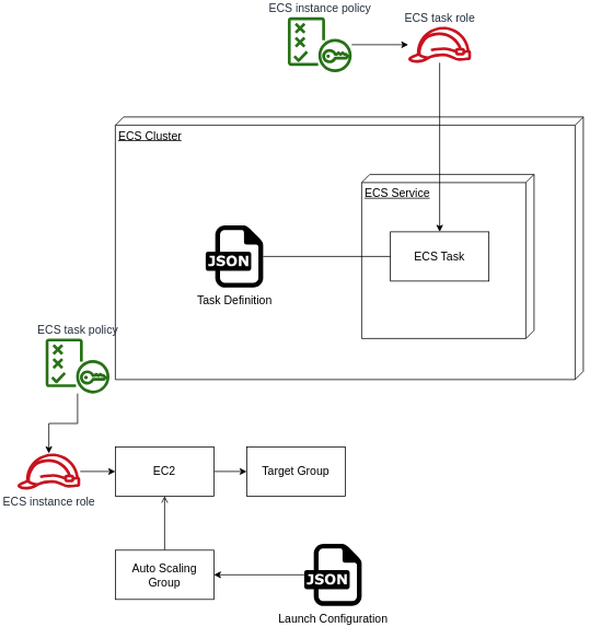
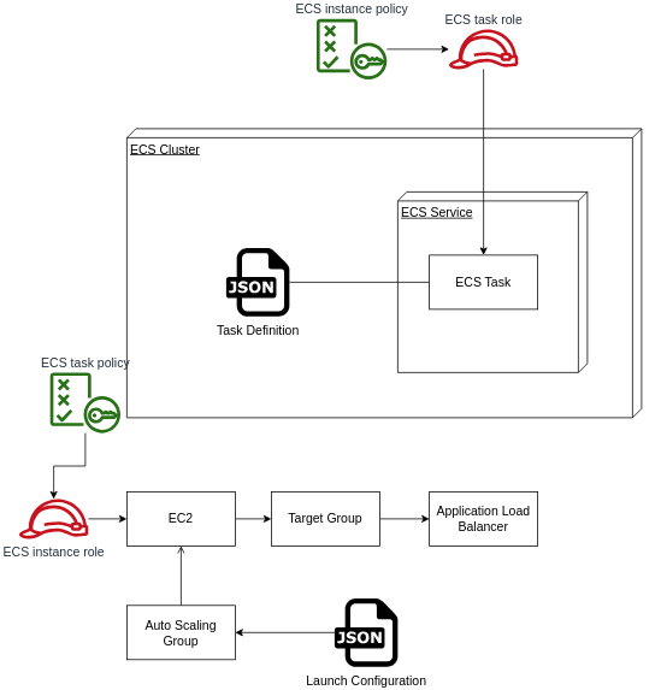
  <mxCell id="0" />
  <mxCell id="1" parent="0" />
  <mxCell id="2" value="ECS Cluster" style="verticalAlign=top;align=left;spacingTop=8;spacingLeft=2;spacingRight=12;shape=cube;size=10;direction=south;fontStyle=4;html=1;fontSize=14;" vertex="1" parent="1"><mxGeometry x="140" y="142" width="570" height="320" as="geometry" /></mxCell>
  <mxCell id="3" value="ECS Service" style="verticalAlign=top;align=left;spacingTop=8;spacingLeft=2;spacingRight=12;shape=cube;size=10;direction=south;fontStyle=4;html=1;fontSize=14;" vertex="1" parent="1"><mxGeometry x="440" y="212" width="210" height="200" as="geometry" /></mxCell>
  <mxCell id="4" value="ECS Task" style="rounded=0;whiteSpace=wrap;html=1;fontSize=14;" vertex="1" parent="1"><mxGeometry x="475" y="282" width="120" height="60" as="geometry" /></mxCell>
  <mxCell id="5" style="edgeStyle=orthogonalEdgeStyle;rounded=0;orthogonalLoop=1;jettySize=auto;html=1;fontSize=14;" edge="1" parent="1" source="6" target="19"><mxGeometry relative="1" as="geometry" /></mxCell>
  <mxCell id="6" value="ECS instance role" style="outlineConnect=0;fontColor=#232F3E;gradientColor=none;fillColor=#C7131F;strokeColor=none;dashed=0;verticalLabelPosition=bottom;verticalAlign=top;align=center;html=1;fontSize=14;fontStyle=0;aspect=fixed;pointerEvents=1;shape=mxgraph.aws4.role;" vertex="1" parent="1"><mxGeometry x="20" y="552" width="78" height="44" as="geometry" /></mxCell>
  <mxCell id="7" style="edgeStyle=orthogonalEdgeStyle;rounded=0;orthogonalLoop=1;jettySize=auto;html=1;fontSize=14;" edge="1" parent="1" source="8" target="4"><mxGeometry relative="1" as="geometry" /></mxCell>
  <mxCell id="8" value="ECS task role" style="outlineConnect=0;fontColor=#232F3E;gradientColor=none;fillColor=#C7131F;strokeColor=none;dashed=0;verticalLabelPosition=top;verticalAlign=bottom;align=center;html=1;fontSize=14;fontStyle=0;aspect=fixed;pointerEvents=1;shape=mxgraph.aws4.role;labelPosition=center;" vertex="1" parent="1"><mxGeometry x="496" y="32" width="78" height="44" as="geometry" /></mxCell>
  <mxCell id="9" style="edgeStyle=orthogonalEdgeStyle;rounded=0;orthogonalLoop=1;jettySize=auto;html=1;fontSize=14;endArrow=none;" edge="1" parent="1" source="10" target="4"><mxGeometry relative="1" as="geometry" /></mxCell>
  <mxCell id="10" value="Task Definition" style="dashed=0;outlineConnect=0;html=1;align=center;labelPosition=center;verticalLabelPosition=bottom;verticalAlign=top;shape=mxgraph.weblogos.json;fontSize=14;" vertex="1" parent="1"><mxGeometry x="250" y="274.1" width="70" height="75.8" as="geometry" /></mxCell>
  <mxCell id="11" style="edgeStyle=orthogonalEdgeStyle;rounded=0;orthogonalLoop=1;jettySize=auto;html=1;fontSize=14;" edge="1" parent="1" source="12" target="8"><mxGeometry relative="1" as="geometry" /></mxCell>
  <mxCell id="12" value="ECS instance policy" style="outlineConnect=0;fontColor=#232F3E;gradientColor=none;fillColor=#277116;strokeColor=none;dashed=0;verticalLabelPosition=top;verticalAlign=bottom;align=center;html=1;fontSize=14;fontStyle=0;aspect=fixed;pointerEvents=1;shape=mxgraph.aws4.policy;labelPosition=center;" vertex="1" parent="1"><mxGeometry x="350" y="20.5" width="78" height="67" as="geometry" /></mxCell>
  <mxCell id="13" style="edgeStyle=orthogonalEdgeStyle;rounded=0;orthogonalLoop=1;jettySize=auto;html=1;fontSize=14;" edge="1" parent="1" source="14" target="6"><mxGeometry relative="1" as="geometry" /></mxCell>
  <mxCell id="14" value="ECS task policy" style="outlineConnect=0;fontColor=#232F3E;gradientColor=none;fillColor=#277116;strokeColor=none;dashed=0;verticalLabelPosition=top;verticalAlign=bottom;align=center;html=1;fontSize=14;fontStyle=0;aspect=fixed;pointerEvents=1;shape=mxgraph.aws4.policy;labelPosition=center;" vertex="1" parent="1"><mxGeometry x="55" y="412" width="78" height="67" as="geometry" /></mxCell>
+ <mxCell id="15" value="Application Load Balancer" style="rounded=0;whiteSpace=wrap;html=1;fontSize=14;" vertex="1" parent="1"><mxGeometry x="475" y="544" width="120" height="60" as="geometry" /></mxCell>
+ <mxCell id="16" style="edgeStyle=orthogonalEdgeStyle;rounded=0;orthogonalLoop=1;jettySize=auto;html=1;fontSize=14;" edge="1" parent="1" source="17" target="15"><mxGeometry relative="1" as="geometry" /></mxCell>
  <mxCell id="17" value="Target Group" style="rounded=0;whiteSpace=wrap;html=1;fontSize=14;" vertex="1" parent="1"><mxGeometry x="300" y="544" width="120" height="60" as="geometry" /></mxCell>
  <mxCell id="18" style="edgeStyle=orthogonalEdgeStyle;rounded=0;orthogonalLoop=1;jettySize=auto;html=1;fontSize=14;" edge="1" parent="1" source="19" target="17"><mxGeometry relative="1" as="geometry" /></mxCell>
  <mxCell id="19" value="EC2" style="rounded=0;whiteSpace=wrap;html=1;fontSize=14;" vertex="1" parent="1"><mxGeometry x="140" y="544" width="120" height="60" as="geometry" /></mxCell>
  <mxCell id="20" style="edgeStyle=orthogonalEdgeStyle;rounded=0;orthogonalLoop=1;jettySize=auto;html=1;fontSize=14;" edge="1" parent="1" source="21" target="23"><mxGeometry relative="1" as="geometry" /></mxCell>
  <mxCell id="21" value="Launch Configuration" style="dashed=0;outlineConnect=0;html=1;align=center;labelPosition=center;verticalLabelPosition=bottom;verticalAlign=top;shape=mxgraph.weblogos.json;fontSize=14;" vertex="1" parent="1"><mxGeometry x="370" y="662" width="70" height="75.8" as="geometry" /></mxCell>
  <mxCell id="22" style="edgeStyle=orthogonalEdgeStyle;rounded=0;orthogonalLoop=1;jettySize=auto;html=1;entryX=0.5;entryY=1;entryDx=0;entryDy=0;fontSize=14;endArrow=open;" edge="1" parent="1" source="23" target="19"><mxGeometry relative="1" as="geometry" /></mxCell>
  <mxCell id="23" value="Auto Scaling Group" style="rounded=0;whiteSpace=wrap;html=1;fontSize=14;" vertex="1" parent="1"><mxGeometry x="140" y="669.9" width="120" height="60" as="geometry" /></mxCell>
